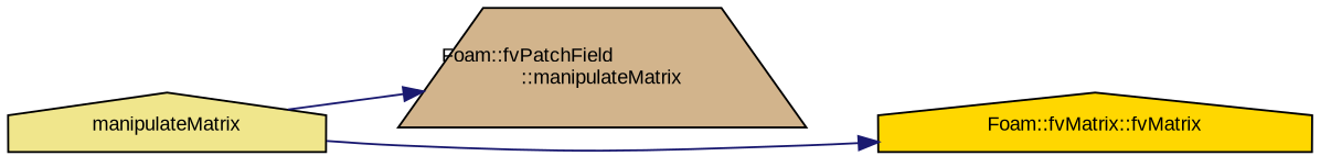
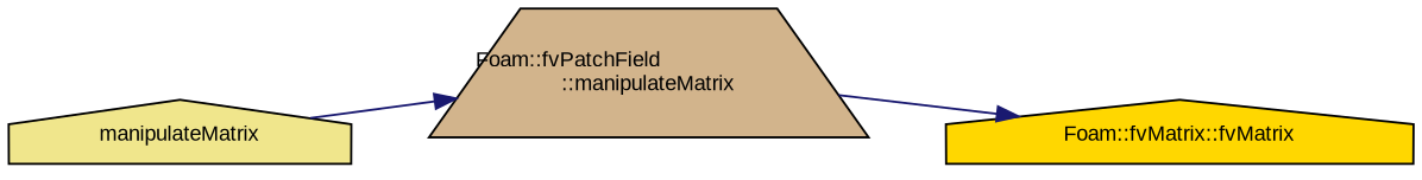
  digraph {
    fontname="Liberation Sans"
    rankdir=LR
    node [color=black fontname="Liberation Sans" fontsize=10 shape=house style=filled]
    edge [color=midnightblue fontname="Liberation Sans" fontsize=10 labelfontname=Helvetica labelfontsize=10 style=solid]
    n1 [fillcolor=khaki fontcolor=black height=0.2 label=manipulateMatrix width=0.4]
    n2 [fillcolor=tan height=0.2 label="Foam::fvPatchField\l::manipulateMatrix" shape=trapezium width=0.4]
    n3 [fillcolor=gold height=0.2 label="Foam::fvMatrix::fvMatrix" width=0.4]
    n1 -> n2
-   n1 -> n3
+   n2 -> n3
  }
